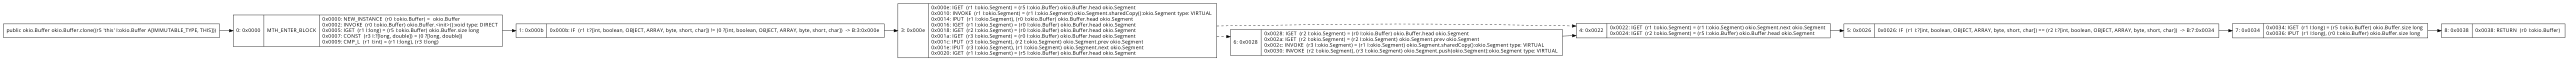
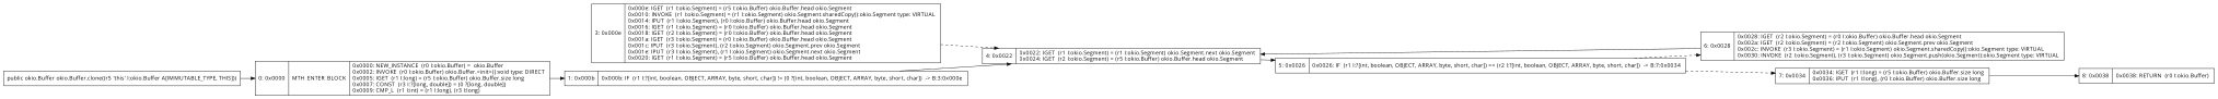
  digraph {
    fontname="Open Sans"
    rankdir=LR
    node [fontname="Open Sans" shape=record]
    edge [fontname="Open Sans"]
    n1 [label="{0\:\ 0x0000|MTH_ENTER_BLOCK\l|0x0000: NEW_INSTANCE  (r0 I:okio.Buffer) =  okio.Buffer \l0x0002: INVOKE  (r0 I:okio.Buffer) okio.Buffer.\<init\>():void type: DIRECT \l0x0005: IGET  (r1 I:long) = (r5 I:okio.Buffer) okio.Buffer.size long \l0x0007: CONST  (r3 I:?[long, double]) = (0 ?[long, double]) \l0x0009: CMP_L  (r1 I:int) = (r1 I:long), (r3 I:long) \l}"]
    n2 [label="{1\:\ 0x000b|0x000b: IF  (r1 I:?[int, boolean, OBJECT, ARRAY, byte, short, char]) != (0 ?[int, boolean, OBJECT, ARRAY, byte, short, char])  \-\> B:3:0x000e \l}"]
    n3 [label="{3\:\ 0x000e|0x000e: IGET  (r1 I:okio.Segment) = (r5 I:okio.Buffer) okio.Buffer.head okio.Segment \l0x0010: INVOKE  (r1 I:okio.Segment) = (r1 I:okio.Segment) okio.Segment.sharedCopy():okio.Segment type: VIRTUAL \l0x0014: IPUT  (r1 I:okio.Segment), (r0 I:okio.Buffer) okio.Buffer.head okio.Segment \l0x0016: IGET  (r1 I:okio.Segment) = (r0 I:okio.Buffer) okio.Buffer.head okio.Segment \l0x0018: IGET  (r2 I:okio.Segment) = (r0 I:okio.Buffer) okio.Buffer.head okio.Segment \l0x001a: IGET  (r3 I:okio.Segment) = (r0 I:okio.Buffer) okio.Buffer.head okio.Segment \l0x001c: IPUT  (r3 I:okio.Segment), (r2 I:okio.Segment) okio.Segment.prev okio.Segment \l0x001e: IPUT  (r3 I:okio.Segment), (r1 I:okio.Segment) okio.Segment.next okio.Segment \l0x0020: IGET  (r1 I:okio.Segment) = (r5 I:okio.Buffer) okio.Buffer.head okio.Segment \l}"]
    n4 [label="{4\:\ 0x0022|0x0022: IGET  (r1 I:okio.Segment) = (r1 I:okio.Segment) okio.Segment.next okio.Segment \l0x0024: IGET  (r2 I:okio.Segment) = (r5 I:okio.Buffer) okio.Buffer.head okio.Segment \l}"]
    n5 [label="{5\:\ 0x0026|0x0026: IF  (r1 I:?[int, boolean, OBJECT, ARRAY, byte, short, char]) == (r2 I:?[int, boolean, OBJECT, ARRAY, byte, short, char])  \-\> B:7:0x0034 \l}"]
    n6 [label="{6\:\ 0x0028|0x0028: IGET  (r2 I:okio.Segment) = (r0 I:okio.Buffer) okio.Buffer.head okio.Segment \l0x002a: IGET  (r2 I:okio.Segment) = (r2 I:okio.Segment) okio.Segment.prev okio.Segment \l0x002c: INVOKE  (r3 I:okio.Segment) = (r1 I:okio.Segment) okio.Segment.sharedCopy():okio.Segment type: VIRTUAL \l0x0030: INVOKE  (r2 I:okio.Segment), (r3 I:okio.Segment) okio.Segment.push(okio.Segment):okio.Segment type: VIRTUAL \l}"]
    n7 [label="{7\:\ 0x0034|0x0034: IGET  (r1 I:long) = (r5 I:okio.Buffer) okio.Buffer.size long \l0x0036: IPUT  (r1 I:long), (r0 I:okio.Buffer) okio.Buffer.size long \l}"]
    n8 [label="{8\:\ 0x0038|0x0038: RETURN  (r0 I:okio.Buffer) \l}"]
    n9 [label="{public okio.Buffer okio.Buffer.clone((r5 'this' I:okio.Buffer A[IMMUTABLE_TYPE, THIS])) }"]
    n1 -> n2
-   n2 -> n3
+   n2 -> n4
    n3 -> n4 [style=dashed]
    n4 -> n5
-   n3 -> n6 [style=dashed]
-   n5 -> n7
+   n5 -> n6 [style=dashed]
+   n5 -> n7 [style=dashed]
    n6 -> n4
    n7 -> n8
    n9 -> n1
  }
